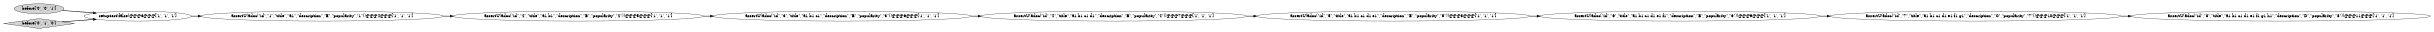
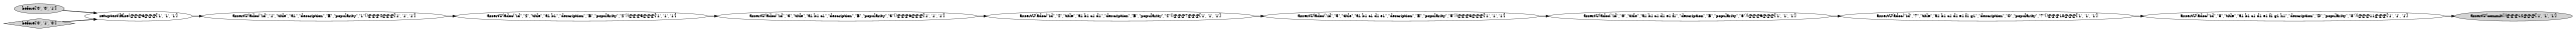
  digraph {
    rankdir=LR
    node [fillcolor=white shape=ellipse style=filled]
    edge [style=bold]
    n1 [label="setuptest(false)@@@3@@@['1', '1', '1']"]
    n2 [label="assertU(adoc(\"id\",\"1\",\"title\",\"a1\",\"description\",\"E\",\"popularity\",\"1\"))@@@4@@@['1', '1', '1']"]
    n3 [fillcolor=lightgray label="before['0', '0', '1']"]
    n4 [label="assertU(adoc(\"id\",\"6\",\"title\",\"a1 b1 c1 d1 e1 f1\",\"description\",\"B\",\"popularity\",\"6\"))@@@9@@@['1', '1', '1']"]
    n5 [label="assertU(adoc(\"id\",\"7\",\"title\",\"a1 b1 c1 d1 e1 f1 g1\",\"description\",\"C\",\"popularity\",\"7\"))@@@10@@@['1', '1', '1']"]
    n6 [label="assertU(adoc(\"id\",\"8\",\"title\",\"a1 b1 c1 d1 e1 f1 g1 h1\",\"description\",\"D\",\"popularity\",\"8\"))@@@11@@@['1', '1', '1']"]
    n7 [label="assertU(adoc(\"id\",\"2\",\"title\",\"a1 b1\",\"description\",\"B\",\"popularity\",\"2\"))@@@5@@@['1', '1', '1']"]
    n8 [label="assertU(adoc(\"id\",\"3\",\"title\",\"a1 b1 c1\",\"description\",\"B\",\"popularity\",\"3\"))@@@6@@@['1', '1', '1']"]
    n9 [label="assertU(adoc(\"id\",\"4\",\"title\",\"a1 b1 c1 d1\",\"description\",\"B\",\"popularity\",\"4\"))@@@7@@@['1', '1', '1']"]
    n10 [label="assertU(adoc(\"id\",\"5\",\"title\",\"a1 b1 c1 d1 e1\",\"description\",\"E\",\"popularity\",\"5\"))@@@8@@@['1', '1', '1']"]
    n11 [fillcolor=lightgray label="before['0', '1', '0']" shape=diamond]
+   n12 [fillcolor=lightgray label="assertU(commit())@@@12@@@['1', '1', '1']"]
    n1 -> n2
    n2 -> n7
    n3 -> n1
    n4 -> n5
    n5 -> n6
+   n6 -> n12
    n7 -> n8
    n8 -> n9
    n9 -> n10
    n10 -> n4
    n11 -> n1
  }
